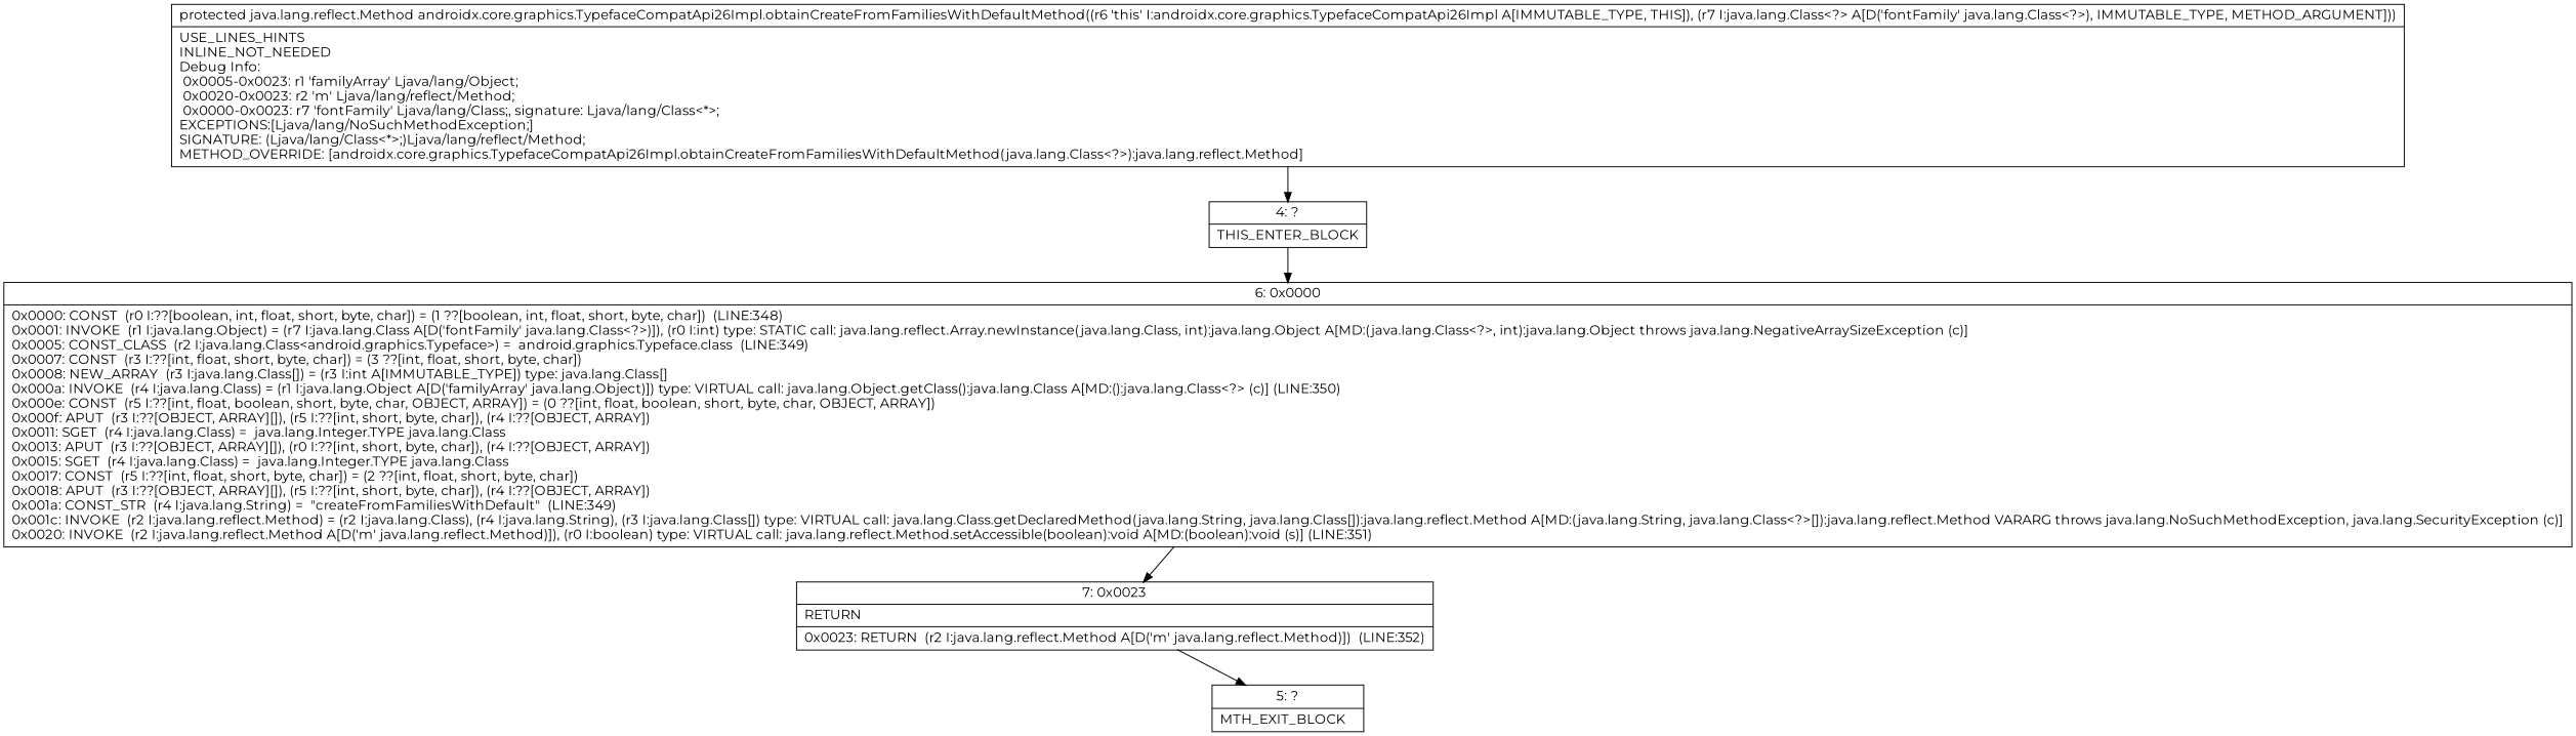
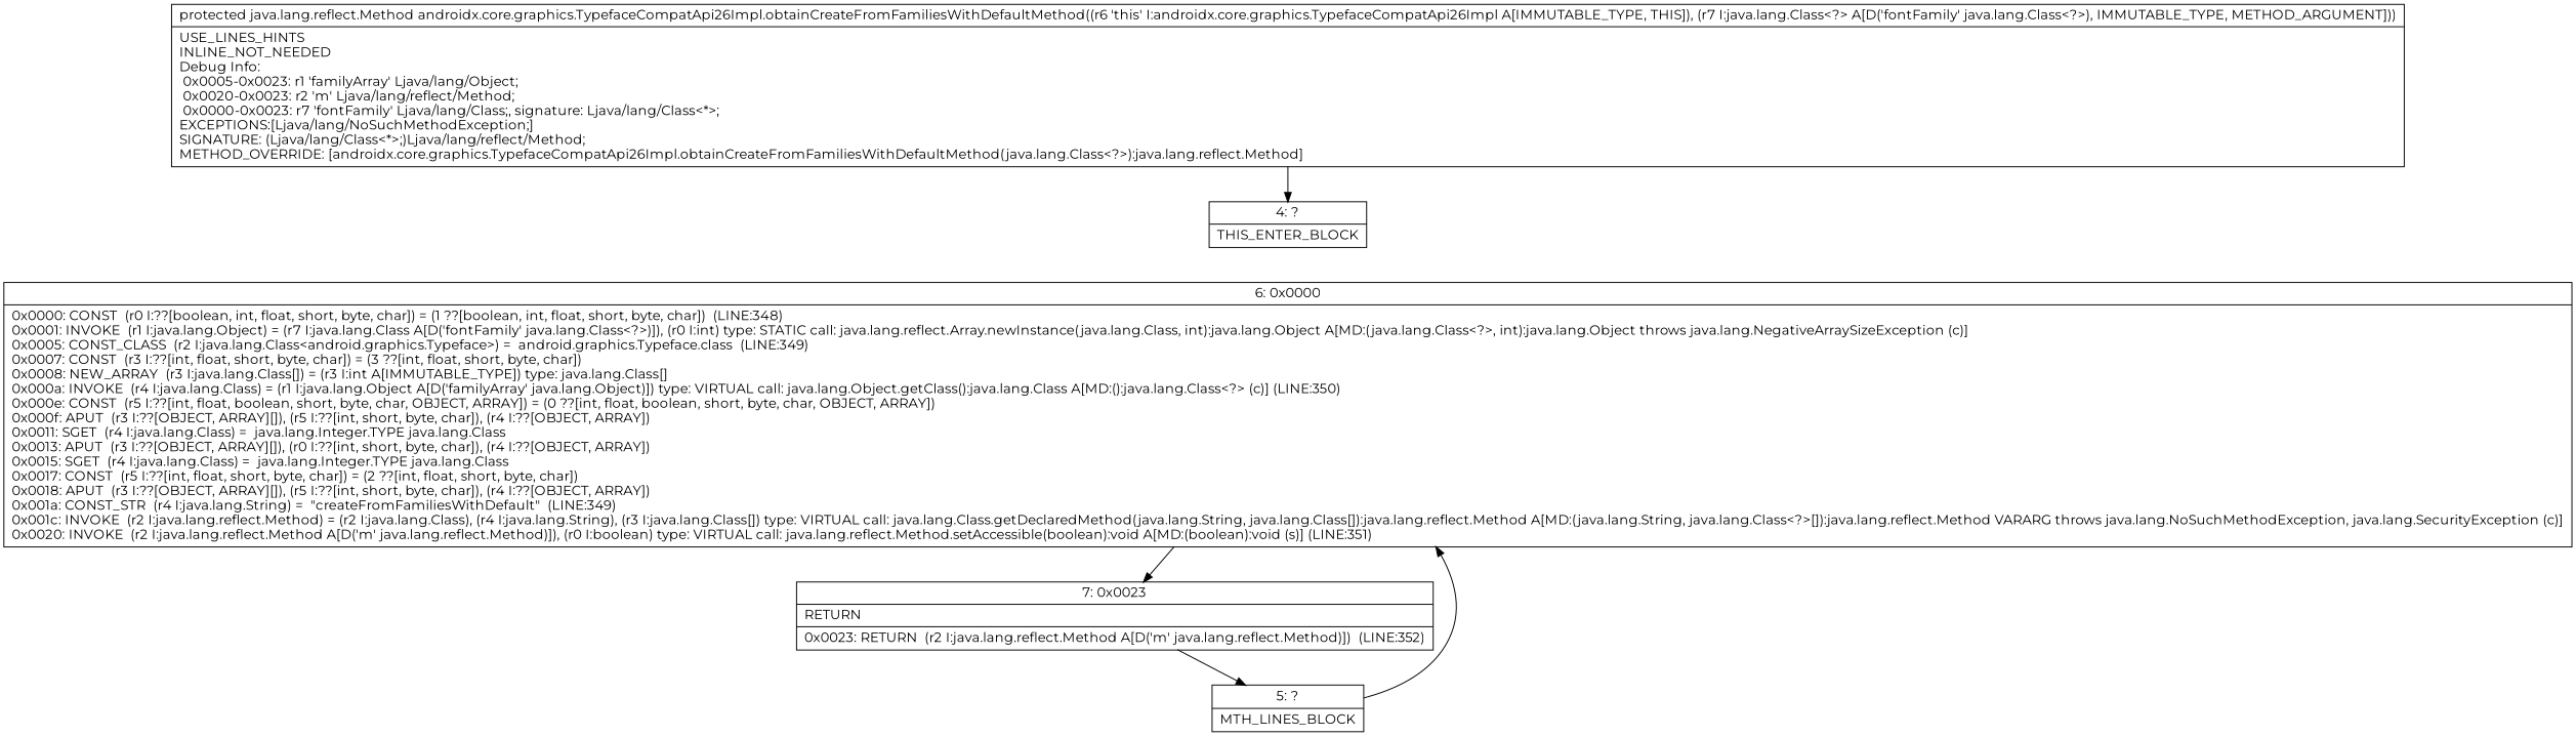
  digraph {
    fontname=Montserrat
    node [fontname=Montserrat shape=record]
    edge [fontname=Montserrat]
    n1 [label="{4\:\ ?|THIS_ENTER_BLOCK\l}"]
    n2 [label="{6\:\ 0x0000|0x0000: CONST  (r0 I:??[boolean, int, float, short, byte, char]) = (1 ??[boolean, int, float, short, byte, char])  (LINE:348)\l0x0001: INVOKE  (r1 I:java.lang.Object) = (r7 I:java.lang.Class A[D('fontFamily' java.lang.Class\<?\>)]), (r0 I:int) type: STATIC call: java.lang.reflect.Array.newInstance(java.lang.Class, int):java.lang.Object A[MD:(java.lang.Class\<?\>, int):java.lang.Object throws java.lang.NegativeArraySizeException (c)]\l0x0005: CONST_CLASS  (r2 I:java.lang.Class\<android.graphics.Typeface\>) =  android.graphics.Typeface.class  (LINE:349)\l0x0007: CONST  (r3 I:??[int, float, short, byte, char]) = (3 ??[int, float, short, byte, char]) \l0x0008: NEW_ARRAY  (r3 I:java.lang.Class[]) = (r3 I:int A[IMMUTABLE_TYPE]) type: java.lang.Class[] \l0x000a: INVOKE  (r4 I:java.lang.Class) = (r1 I:java.lang.Object A[D('familyArray' java.lang.Object)]) type: VIRTUAL call: java.lang.Object.getClass():java.lang.Class A[MD:():java.lang.Class\<?\> (c)] (LINE:350)\l0x000e: CONST  (r5 I:??[int, float, boolean, short, byte, char, OBJECT, ARRAY]) = (0 ??[int, float, boolean, short, byte, char, OBJECT, ARRAY]) \l0x000f: APUT  (r3 I:??[OBJECT, ARRAY][]), (r5 I:??[int, short, byte, char]), (r4 I:??[OBJECT, ARRAY]) \l0x0011: SGET  (r4 I:java.lang.Class) =  java.lang.Integer.TYPE java.lang.Class \l0x0013: APUT  (r3 I:??[OBJECT, ARRAY][]), (r0 I:??[int, short, byte, char]), (r4 I:??[OBJECT, ARRAY]) \l0x0015: SGET  (r4 I:java.lang.Class) =  java.lang.Integer.TYPE java.lang.Class \l0x0017: CONST  (r5 I:??[int, float, short, byte, char]) = (2 ??[int, float, short, byte, char]) \l0x0018: APUT  (r3 I:??[OBJECT, ARRAY][]), (r5 I:??[int, short, byte, char]), (r4 I:??[OBJECT, ARRAY]) \l0x001a: CONST_STR  (r4 I:java.lang.String) =  \"createFromFamiliesWithDefault\"  (LINE:349)\l0x001c: INVOKE  (r2 I:java.lang.reflect.Method) = (r2 I:java.lang.Class), (r4 I:java.lang.String), (r3 I:java.lang.Class[]) type: VIRTUAL call: java.lang.Class.getDeclaredMethod(java.lang.String, java.lang.Class[]):java.lang.reflect.Method A[MD:(java.lang.String, java.lang.Class\<?\>[]):java.lang.reflect.Method VARARG throws java.lang.NoSuchMethodException, java.lang.SecurityException (c)]\l0x0020: INVOKE  (r2 I:java.lang.reflect.Method A[D('m' java.lang.reflect.Method)]), (r0 I:boolean) type: VIRTUAL call: java.lang.reflect.Method.setAccessible(boolean):void A[MD:(boolean):void (s)] (LINE:351)\l}"]
    n3 [label="{7\:\ 0x0023|RETURN\l|0x0023: RETURN  (r2 I:java.lang.reflect.Method A[D('m' java.lang.reflect.Method)])  (LINE:352)\l}"]
-   n4 [label="{5\:\ ?|MTH_EXIT_BLOCK\l}"]
+   n4 [label="{5\:\ ?|MTH_LINES_BLOCK\l}"]
    n5 [label="{protected java.lang.reflect.Method androidx.core.graphics.TypefaceCompatApi26Impl.obtainCreateFromFamiliesWithDefaultMethod((r6 'this' I:androidx.core.graphics.TypefaceCompatApi26Impl A[IMMUTABLE_TYPE, THIS]), (r7 I:java.lang.Class\<?\> A[D('fontFamily' java.lang.Class\<?\>), IMMUTABLE_TYPE, METHOD_ARGUMENT]))  | USE_LINES_HINTS\lINLINE_NOT_NEEDED\lDebug Info:\l  0x0005\-0x0023: r1 'familyArray' Ljava\/lang\/Object;\l  0x0020\-0x0023: r2 'm' Ljava\/lang\/reflect\/Method;\l  0x0000\-0x0023: r7 'fontFamily' Ljava\/lang\/Class;, signature: Ljava\/lang\/Class\<*\>;\lEXCEPTIONS:[Ljava\/lang\/NoSuchMethodException;]\lSIGNATURE: (Ljava\/lang\/Class\<*\>;)Ljava\/lang\/reflect\/Method;\lMETHOD_OVERRIDE: [androidx.core.graphics.TypefaceCompatApi26Impl.obtainCreateFromFamiliesWithDefaultMethod(java.lang.Class\<?\>):java.lang.reflect.Method]\l}"]
-   n1 -> n2
+   n4 -> n2
    n2 -> n3
    n3 -> n4
    n5 -> n1
  }
